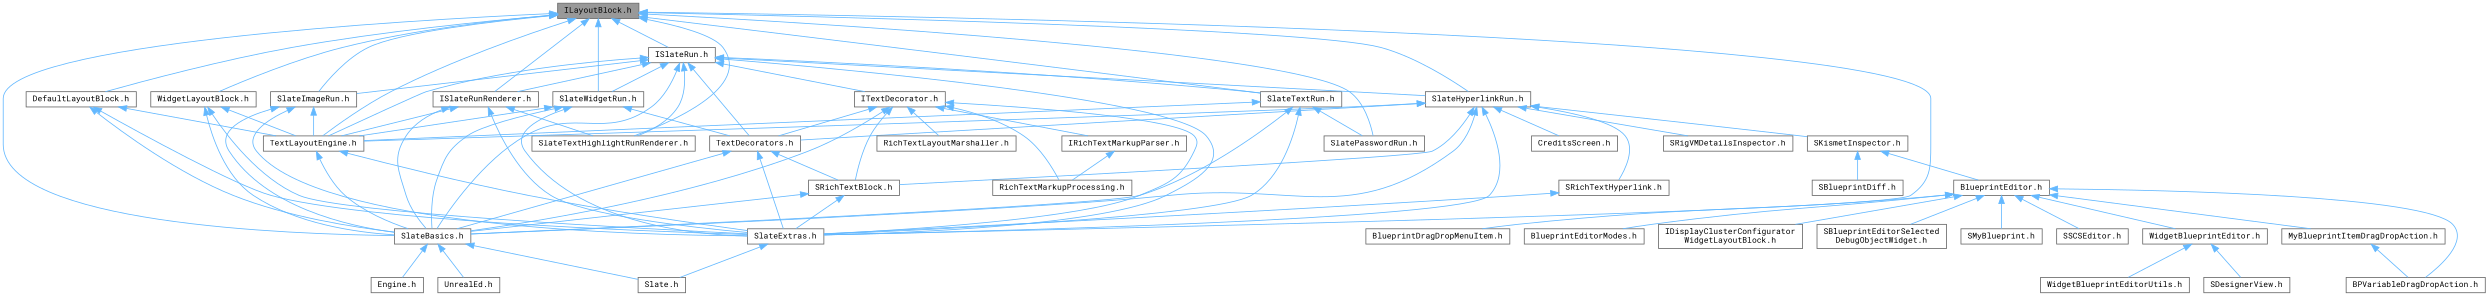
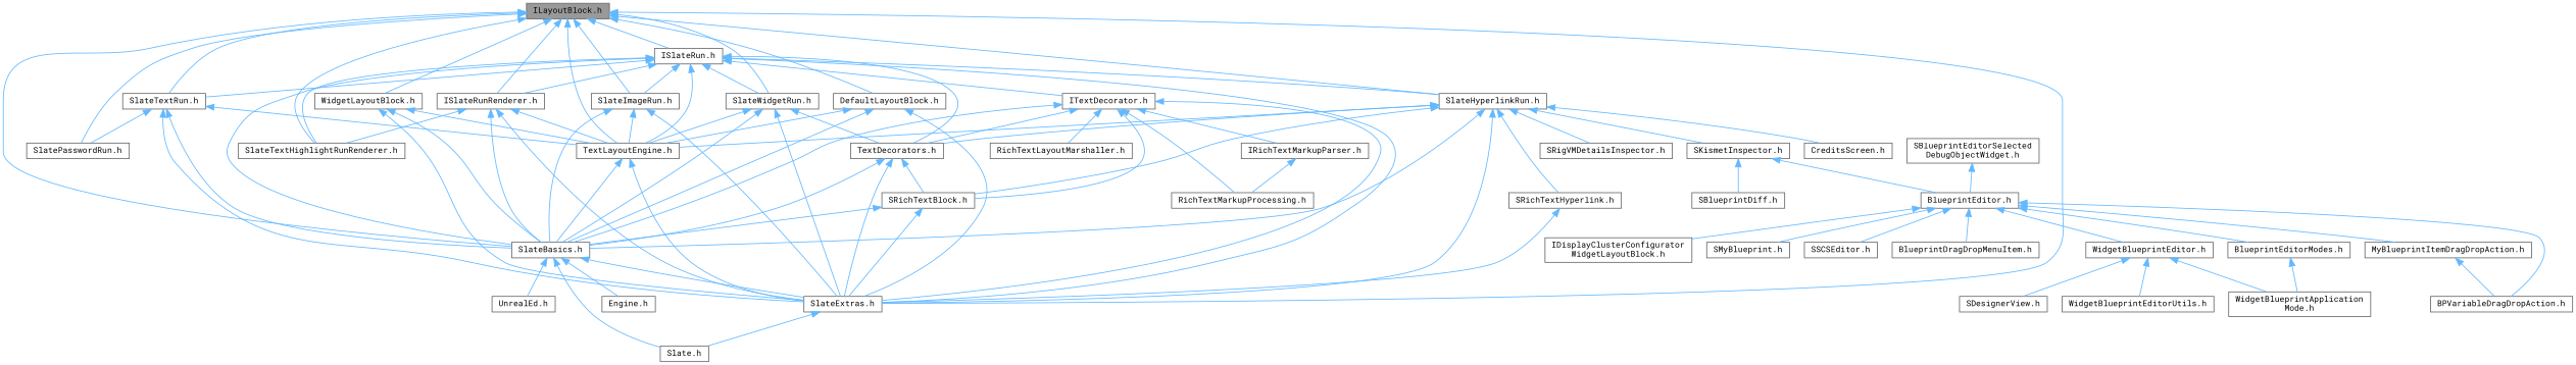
  digraph {
    fontname="Roboto Mono"
    node [color=grey40 fillcolor=white fontname="Roboto Mono" fontsize=10 shape=box style=filled]
    edge [color=steelblue1 dir=back fontname="Roboto Mono" fontsize=10 labelfontname=Helvetica labelfontsize=10 style=solid]
    n1 [color=gray40 fillcolor=grey60 fontcolor=black height=0.2 label="ILayoutBlock.h" width=0.4]
    n2 [height=0.2 label="DefaultLayoutBlock.h" width=0.4]
    n3 [height=0.2 label="SlateBasics.h" width=0.4]
    n4 [height=0.2 label="SlateExtras.h" width=0.4]
    n5 [height=0.2 label="TextLayoutEngine.h" width=0.4]
    n6 [height=0.2 label="ISlateRun.h" width=0.4]
    n7 [height=0.2 label="ISlateRunRenderer.h" width=0.4]
    n8 [height=0.2 label="SlateTextHighlightRunRenderer.h" width=0.4]
    n9 [height=0.2 label="SlateHyperlinkRun.h" width=0.4]
    n10 [height=0.2 label="SlateImageRun.h" width=0.4]
    n11 [height=0.2 label="SlateTextRun.h" width=0.4]
    n12 [height=0.2 label="SlatePasswordRun.h" width=0.4]
    n13 [height=0.2 label="SlateWidgetRun.h" width=0.4]
    n14 [height=0.2 label="WidgetLayoutBlock.h" width=0.4]
    n15 [height=0.2 label="Engine.h" width=0.4]
    n16 [height=0.2 label="Slate.h" width=0.4]
    n17 [height=0.2 label="UnrealEd.h" width=0.4]
    n18 [height=0.2 label="ITextDecorator.h" width=0.4]
    n19 [height=0.2 label="TextDecorators.h" width=0.4]
    n20 [height=0.2 label="SRichTextBlock.h" width=0.4]
    n21 [height=0.2 label="CreditsScreen.h" width=0.4]
    n22 [height=0.2 label="SKismetInspector.h" width=0.4]
    n23 [height=0.2 label="SRichTextHyperlink.h" width=0.4]
    n24 [height=0.2 label="SRigVMDetailsInspector.h" width=0.4]
    n25 [height=0.2 label="IRichTextMarkupParser.h" width=0.4]
    n26 [height=0.2 label="RichTextMarkupProcessing.h" width=0.4]
    n27 [height=0.2 label="RichTextLayoutMarshaller.h" width=0.4]
    n28 [height=0.2 label="BlueprintEditor.h" width=0.4]
    n29 [height=0.2 label="SBlueprintDiff.h" width=0.4]
    n30 [height=0.2 label="BPVariableDragDropAction.h" width=0.4]
    n31 [height=0.2 label="BlueprintDragDropMenuItem.h" width=0.4]
    n32 [height=0.2 label="BlueprintEditorModes.h" width=0.4]
    n33 [height=0.2 label="IDisplayClusterConfigurator\lWidgetLayoutBlock.h" width=0.4]
    n34 [height=0.2 label="MyBlueprintItemDragDropAction.h" width=0.4]
    n35 [height=0.2 label="SBlueprintEditorSelected\lDebugObjectWidget.h" width=0.4]
    n36 [height=0.2 label="SMyBlueprint.h" width=0.4]
    n37 [height=0.2 label="SSCSEditor.h" width=0.4]
    n38 [height=0.2 label="WidgetBlueprintEditor.h" width=0.4]
+   n39 [height=0.2 label="WidgetBlueprintApplication\lMode.h" width=0.4]
    n40 [height=0.2 label="SDesignerView.h" width=0.4]
    n41 [height=0.2 label="WidgetBlueprintEditorUtils.h" width=0.4]
    n1 -> n2
    n1 -> n3
    n1 -> n4
    n1 -> n5
    n1 -> n6
    n1 -> n7
    n1 -> n8
    n1 -> n9
    n1 -> n10
    n1 -> n11
    n1 -> n12
    n1 -> n13
    n1 -> n14
    n2 -> n3
    n2 -> n4
    n2 -> n5
+   n3 -> n4
    n3 -> n15
    n3 -> n16
    n3 -> n17
    n4 -> n16
    n5 -> n3
    n5 -> n4
    n6 -> n3
    n6 -> n4
    n6 -> n5
    n6 -> n7
    n6 -> n8
    n6 -> n9
    n6 -> n10
    n6 -> n11
    n6 -> n13
    n6 -> n18
    n6 -> n19
    n7 -> n3
    n7 -> n4
    n7 -> n5
    n7 -> n8
    n9 -> n3
    n9 -> n4
    n9 -> n5
    n9 -> n19
    n9 -> n20
    n9 -> n21
    n9 -> n22
    n9 -> n23
    n9 -> n24
    n10 -> n3
    n10 -> n4
    n10 -> n5
    n11 -> n3
    n11 -> n4
    n11 -> n5
    n11 -> n12
    n13 -> n3
    n13 -> n4
    n13 -> n5
    n13 -> n19
    n14 -> n3
    n14 -> n4
    n14 -> n5
    n18 -> n3
    n18 -> n4
    n18 -> n19
    n18 -> n20
    n18 -> n25
    n18 -> n26
    n18 -> n27
    n19 -> n3
    n19 -> n4
    n19 -> n20
    n20 -> n3
    n20 -> n4
    n22 -> n28
    n22 -> n29
    n23 -> n4
    n25 -> n26
    n28 -> n30
    n28 -> n31
    n28 -> n32
    n28 -> n33
    n28 -> n34
-   n28 -> n35
+   n35 -> n28
    n28 -> n36
    n28 -> n37
    n28 -> n38
+   n32 -> n39
    n34 -> n30
+   n38 -> n39
    n38 -> n40
    n38 -> n41
  }
